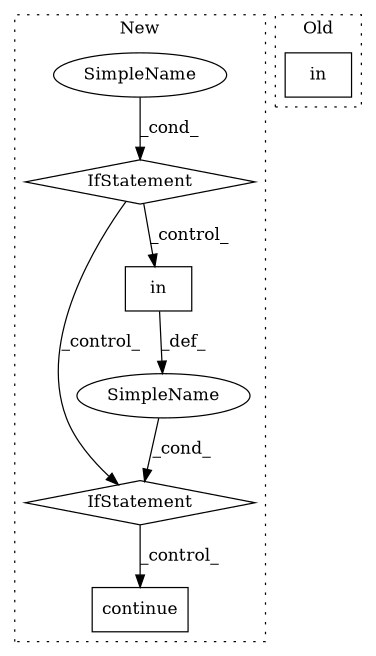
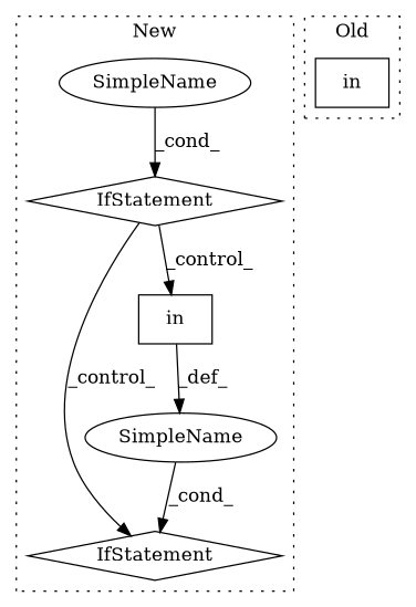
  digraph {
    node [a=25 shape=box]
-   n1 [a=18 l=9 label=continue s=6027]
    n2 [l="16,2" label=IfStatement s="5968,6009" shape=diamond]
    n3 [a=42 label=SimpleName shape=ellipse]
    n4 [a=42 label=SimpleName shape=ellipse]
    n5 [l="12,2" label=IfStatement s="5692,5724" shape=diamond]
    n6 [a=105 l=25 label=in s=5984]
    n7 [a=105 l=21 label=in s=5011]
    subgraph cluster_1 {
      label=New
      style=dotted
-     n1
      n2
      n3
      n4
      n5
      n6
    }
    subgraph cluster_2 {
      label=Old
      style=dotted
      n7
    }
-   n2 -> n1 [label=_control_]
    n3 -> n2 [label=_cond_]
    n4 -> n5 [label=_cond_]
    n5 -> n2 [label=_control_]
    n5 -> n6 [label=_control_]
    n6 -> n3 [label=_def_]
  }
